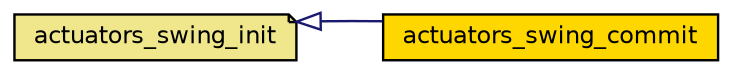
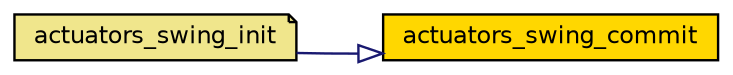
  digraph {
    rankdir=LR
    fontname="DejaVu Sans"
    node [color=black fontname="DejaVu Sans" fontsize=10 style=filled]
    n1 [fillcolor=khaki fontcolor=black height=0.2 label=actuators_swing_init shape=note width=0.4]
    n2 [fillcolor=gold height=0.2 label=actuators_swing_commit shape=box width=0.4]
-   n2 -> n1 [color=midnightblue fontname="DejaVu Sans" fontsize=10 labelfontname=FreeSans labelfontsize=10 style=solid arrowhead=onormal]
+   n1 -> n2 [color=midnightblue fontname="DejaVu Sans" fontsize=10 labelfontname=FreeSans labelfontsize=10 style=solid arrowhead=onormal]
  }
